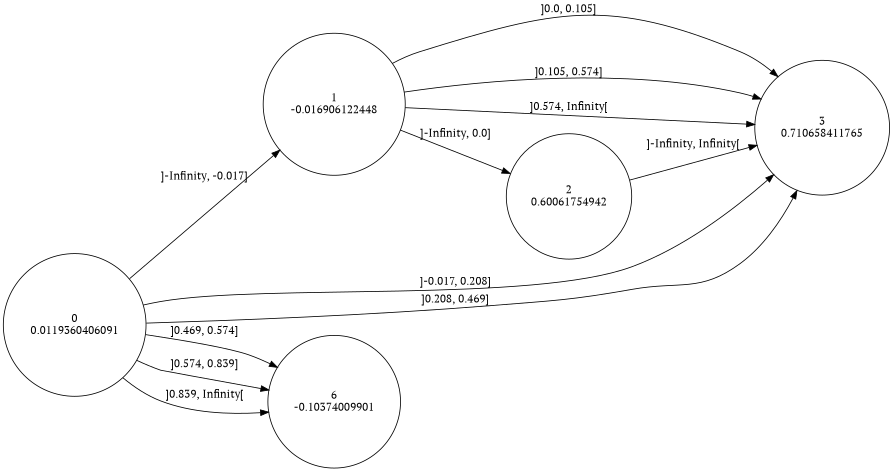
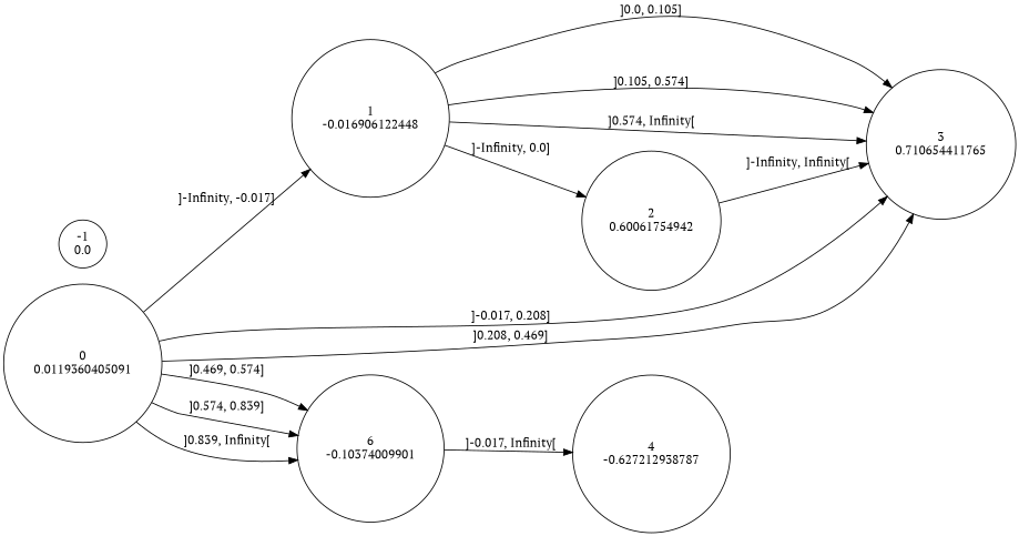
  digraph {
    fontname="PT Serif"
    rankdir=LR
    node [fontname="PT Serif" shape=circle]
    edge [fontname="PT Serif"]
-   n1 [label="0\n0.0119360406091"]
+   n1 [label="0\n0.0119360405091"]
    n2 [label="1\n-0.016906122448"]
-   n3 [label="3\n0.710658411765"]
+   n3 [label="3\n0.710654411765"]
    n4 [label="6\n-0.10374009901"]
    n5 [label="2\n0.60061754942"]
+   n6 [label="4\n-0.627212938787"]
+   n7 [label="-1\n0.0"]
    n1 -> n2 [label="]-Infinity, -0.017]"]
    n1 -> n3 [label="]-0.017, 0.208]"]
    n1 -> n3 [label="]0.208, 0.469]"]
    n1 -> n4 [label="]0.469, 0.574]"]
    n1 -> n4 [label="]0.574, 0.839]"]
    n1 -> n4 [label="]0.839, Infinity["]
    n2 -> n3 [label="]0.0, 0.105]"]
    n2 -> n3 [label="]0.105, 0.574]"]
    n2 -> n3 [label="]0.574, Infinity["]
    n2 -> n5 [label="]-Infinity, 0.0]"]
+   n4 -> n6 [label="]-0.017, Infinity["]
    n5 -> n3 [label="]-Infinity, Infinity["]
  }
